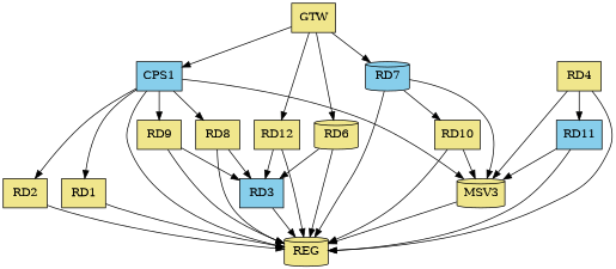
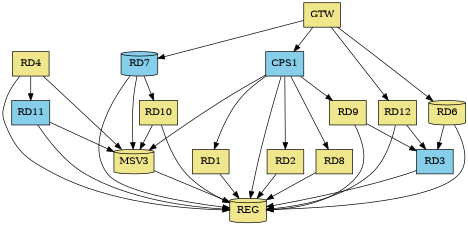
  strict digraph {
    node [fillcolor=khaki shape=box style=filled]
    n1 [label=RD1]
    n2 [label=REG shape=cylinder]
    n3 [label=RD2]
    n4 [fillcolor=skyblue label=RD3]
    n5 [label=RD4]
    n6 [fillcolor=skyblue label=RD11]
    n7 [label=MSV3 shape=cylinder]
    n8 [label=RD6 shape=cylinder]
    n9 [fillcolor=skyblue label=RD7 shape=cylinder]
    n10 [label=RD10]
    n11 [label=RD8]
    n12 [label=RD9]
    n13 [label=RD12]
    n14 [fillcolor=skyblue label=CPS1]
    n15 [label=GTW]
    n1 -> n2
    n3 -> n2
    n4 -> n2
    n5 -> n2
    n5 -> n6
    n5 -> n7
    n6 -> n2
    n6 -> n7
    n7 -> n2
    n8 -> n2
    n8 -> n4
    n9 -> n2
    n9 -> n7
    n9 -> n10
    n10 -> n2
    n10 -> n7
    n11 -> n2
-   n11 -> n4
    n12 -> n2
    n12 -> n4
    n13 -> n2
    n13 -> n4
    n14 -> n1
    n14 -> n2
    n14 -> n3
    n14 -> n7
    n14 -> n11
    n14 -> n12
    n15 -> n8
    n15 -> n9
    n15 -> n13
    n15 -> n14
  }
